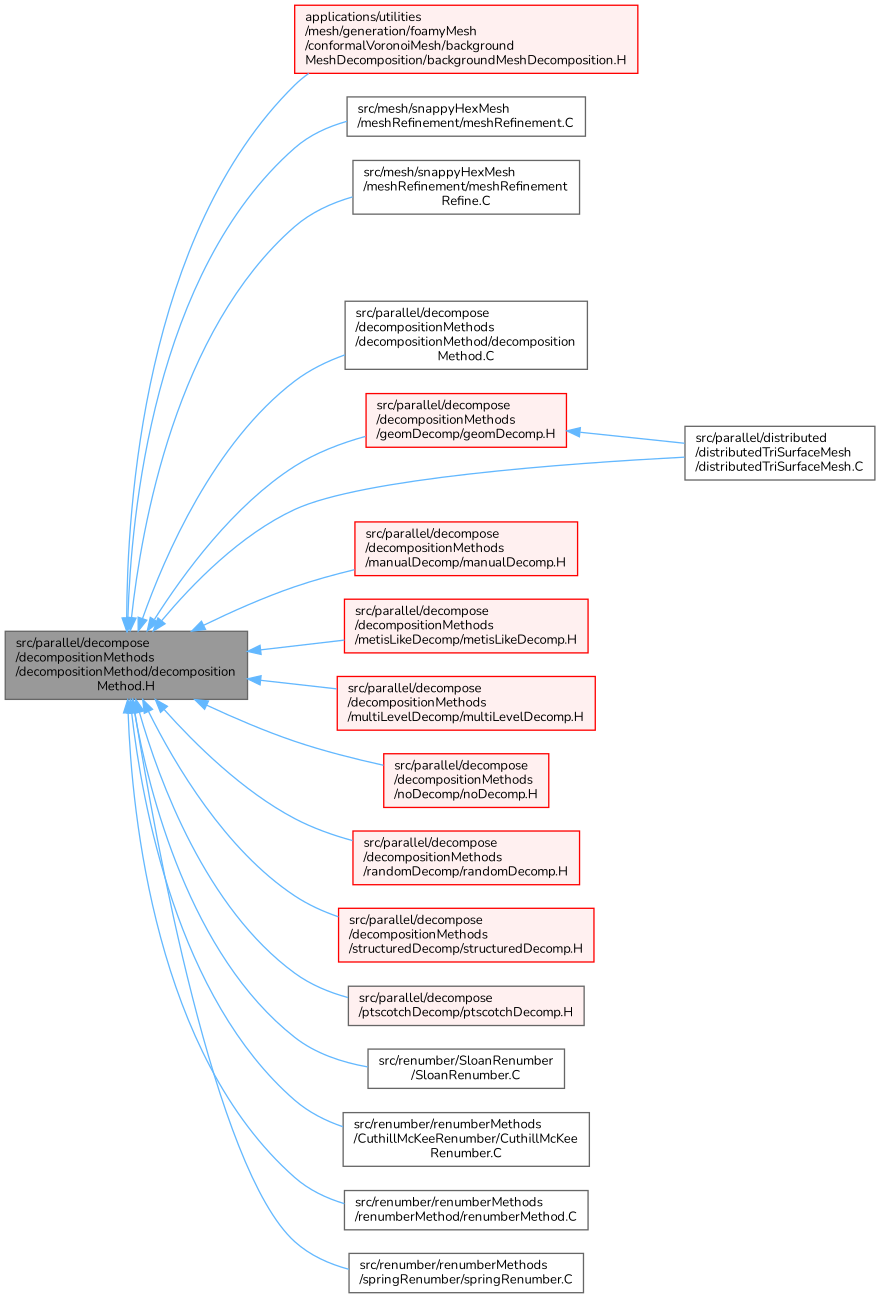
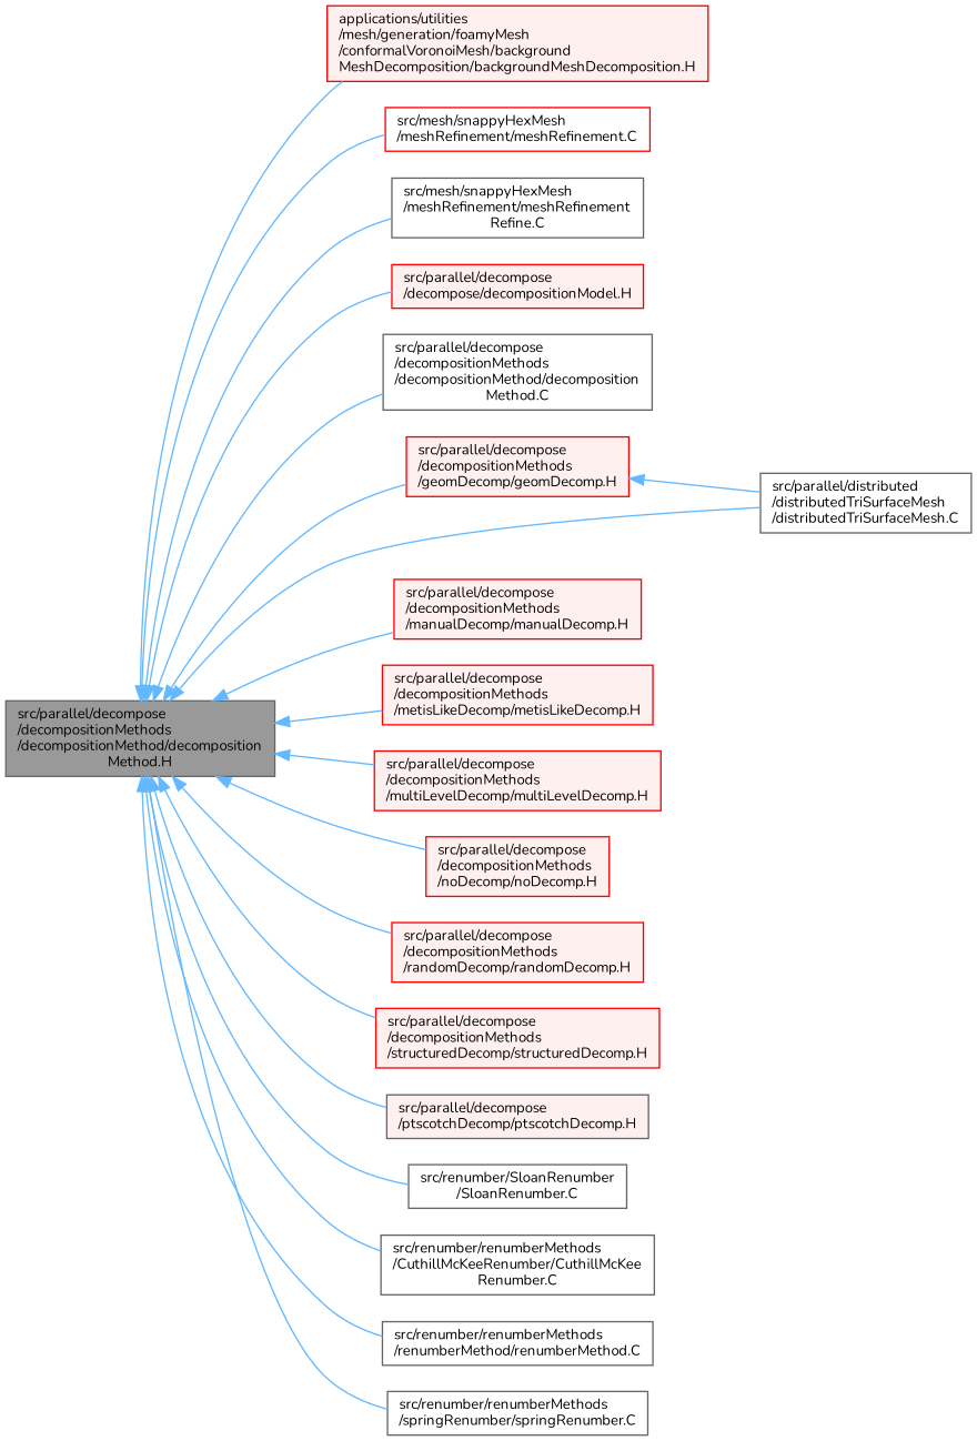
  digraph {
    fontname=Nunito
    rankdir=LR
    node [color=red fillcolor="#FFF0F0" fontname=Nunito fontsize=10 shape=box style=filled]
    edge [color=steelblue1 dir=back fontname=Nunito fontsize=10 labelfontname=Helvetica labelfontsize=10 style=solid]
    n1 [color=gray40 fillcolor=grey60 fontcolor=black height=0.2 label="src/parallel/decompose\l/decompositionMethods\l/decompositionMethod/decomposition\lMethod.H" width=0.4]
    n2 [height=0.2 label="applications/utilities\l/mesh/generation/foamyMesh\l/conformalVoronoiMesh/background\lMeshDecomposition/backgroundMeshDecomposition.H" width=0.4]
-   n3 [color=grey40 fillcolor=white height=0.2 label="src/mesh/snappyHexMesh\l/meshRefinement/meshRefinement.C" width=0.4]
+   n3 [fillcolor=white height=0.2 label="src/mesh/snappyHexMesh\l/meshRefinement/meshRefinement.C" width=0.4]
    n4 [color=grey40 fillcolor=white height=0.2 label="src/mesh/snappyHexMesh\l/meshRefinement/meshRefinement\lRefine.C" width=0.4]
+   n5 [height=0.2 label="src/parallel/decompose\l/decompose/decompositionModel.H" width=0.4]
    n6 [color=grey40 fillcolor=white height=0.2 label="src/parallel/decompose\l/decompositionMethods\l/decompositionMethod/decomposition\lMethod.C" width=0.4]
    n7 [height=0.2 label="src/parallel/decompose\l/decompositionMethods\l/geomDecomp/geomDecomp.H" width=0.4]
    n8 [color=grey40 fillcolor=white height=0.2 label="src/parallel/distributed\l/distributedTriSurfaceMesh\l/distributedTriSurfaceMesh.C" width=0.4]
    n9 [height=0.2 label="src/parallel/decompose\l/decompositionMethods\l/manualDecomp/manualDecomp.H" width=0.4]
    n10 [height=0.2 label="src/parallel/decompose\l/decompositionMethods\l/metisLikeDecomp/metisLikeDecomp.H" width=0.4]
    n11 [height=0.2 label="src/parallel/decompose\l/decompositionMethods\l/multiLevelDecomp/multiLevelDecomp.H" width=0.4]
    n12 [height=0.2 label="src/parallel/decompose\l/decompositionMethods\l/noDecomp/noDecomp.H" width=0.4]
    n13 [height=0.2 label="src/parallel/decompose\l/decompositionMethods\l/randomDecomp/randomDecomp.H" width=0.4]
    n14 [height=0.2 label="src/parallel/decompose\l/decompositionMethods\l/structuredDecomp/structuredDecomp.H" width=0.4]
    n15 [color=grey40 height=0.2 label="src/parallel/decompose\l/ptscotchDecomp/ptscotchDecomp.H" width=0.4]
    n16 [color=grey40 fillcolor=white height=0.2 label="src/renumber/SloanRenumber\l/SloanRenumber.C" width=0.4]
    n17 [color=grey40 fillcolor=white height=0.2 label="src/renumber/renumberMethods\l/CuthillMcKeeRenumber/CuthillMcKee\lRenumber.C" width=0.4]
    n18 [color=grey40 fillcolor=white height=0.2 label="src/renumber/renumberMethods\l/renumberMethod/renumberMethod.C" width=0.4]
    n19 [color=grey40 fillcolor=white height=0.2 label="src/renumber/renumberMethods\l/springRenumber/springRenumber.C" width=0.4]
    n1 -> n2
    n1 -> n3
    n1 -> n4
+   n1 -> n5
    n1 -> n6
    n1 -> n7
    n1 -> n8
    n1 -> n9
    n1 -> n10
    n1 -> n11
    n1 -> n12
    n1 -> n13
    n1 -> n14
    n1 -> n15
    n1 -> n16
    n1 -> n17
    n1 -> n18
    n1 -> n19
    n7 -> n8
  }
